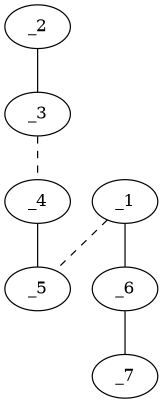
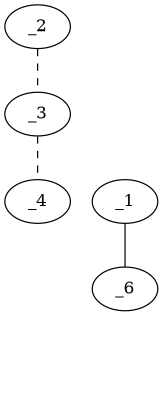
  graph {
    node [charge=0 chem=1 symbol="C  " x=2.809 y=-0.5684]
    edge [style=solid valence=1]
    _1 [y=0.0194]
-   _5 [x=3.618]
    _6 [y=1.0194]
    _2 [x=2]
    _3 [x=2.309 y=-1.5194]
-   _7 [chem=2 symbol="O  " x=3.6751 y=1.5194]
    _4 [chem=49 symbol="Te " x=3.309 y=-1.5194]
-   _1 -- _5 [style=dashed valence=2]
    _1 -- _6
-   _6 -- _7
-   _2 -- _3 [valence=2]
+   _2 -- _3 [style=dashed valence=2]
    _3 -- _4 [style=dashed]
-   _4 -- _5
  }
